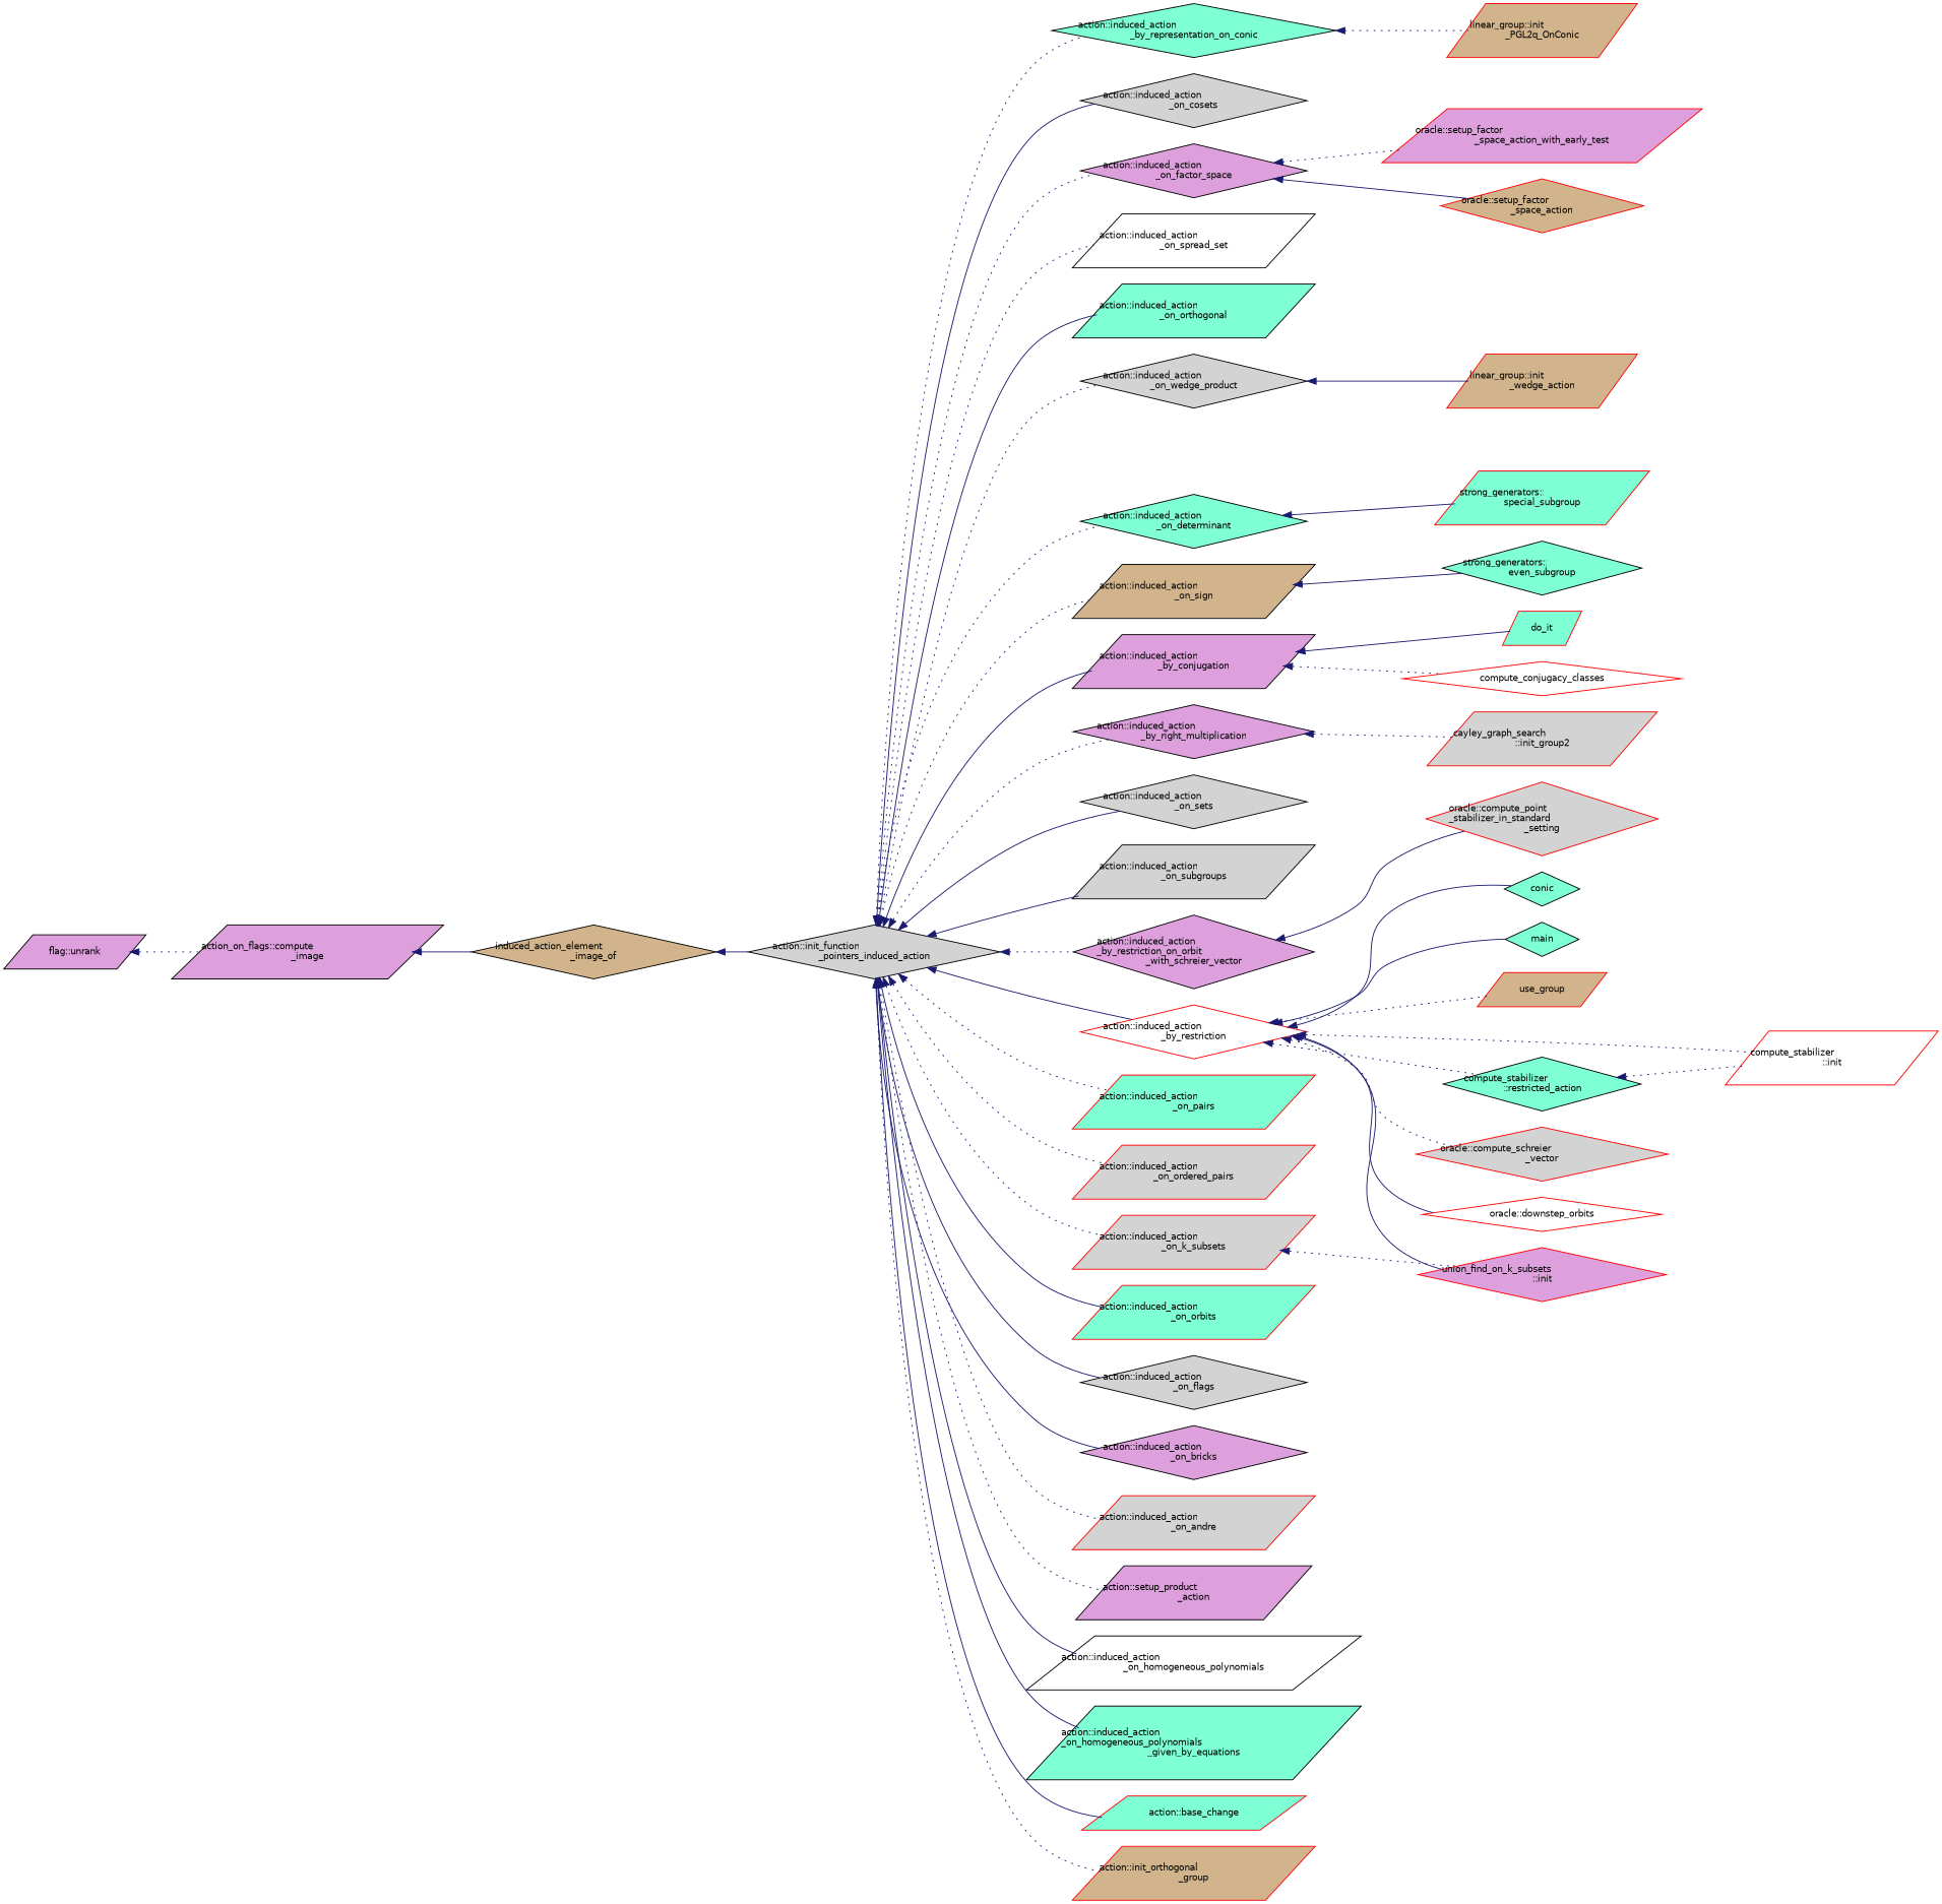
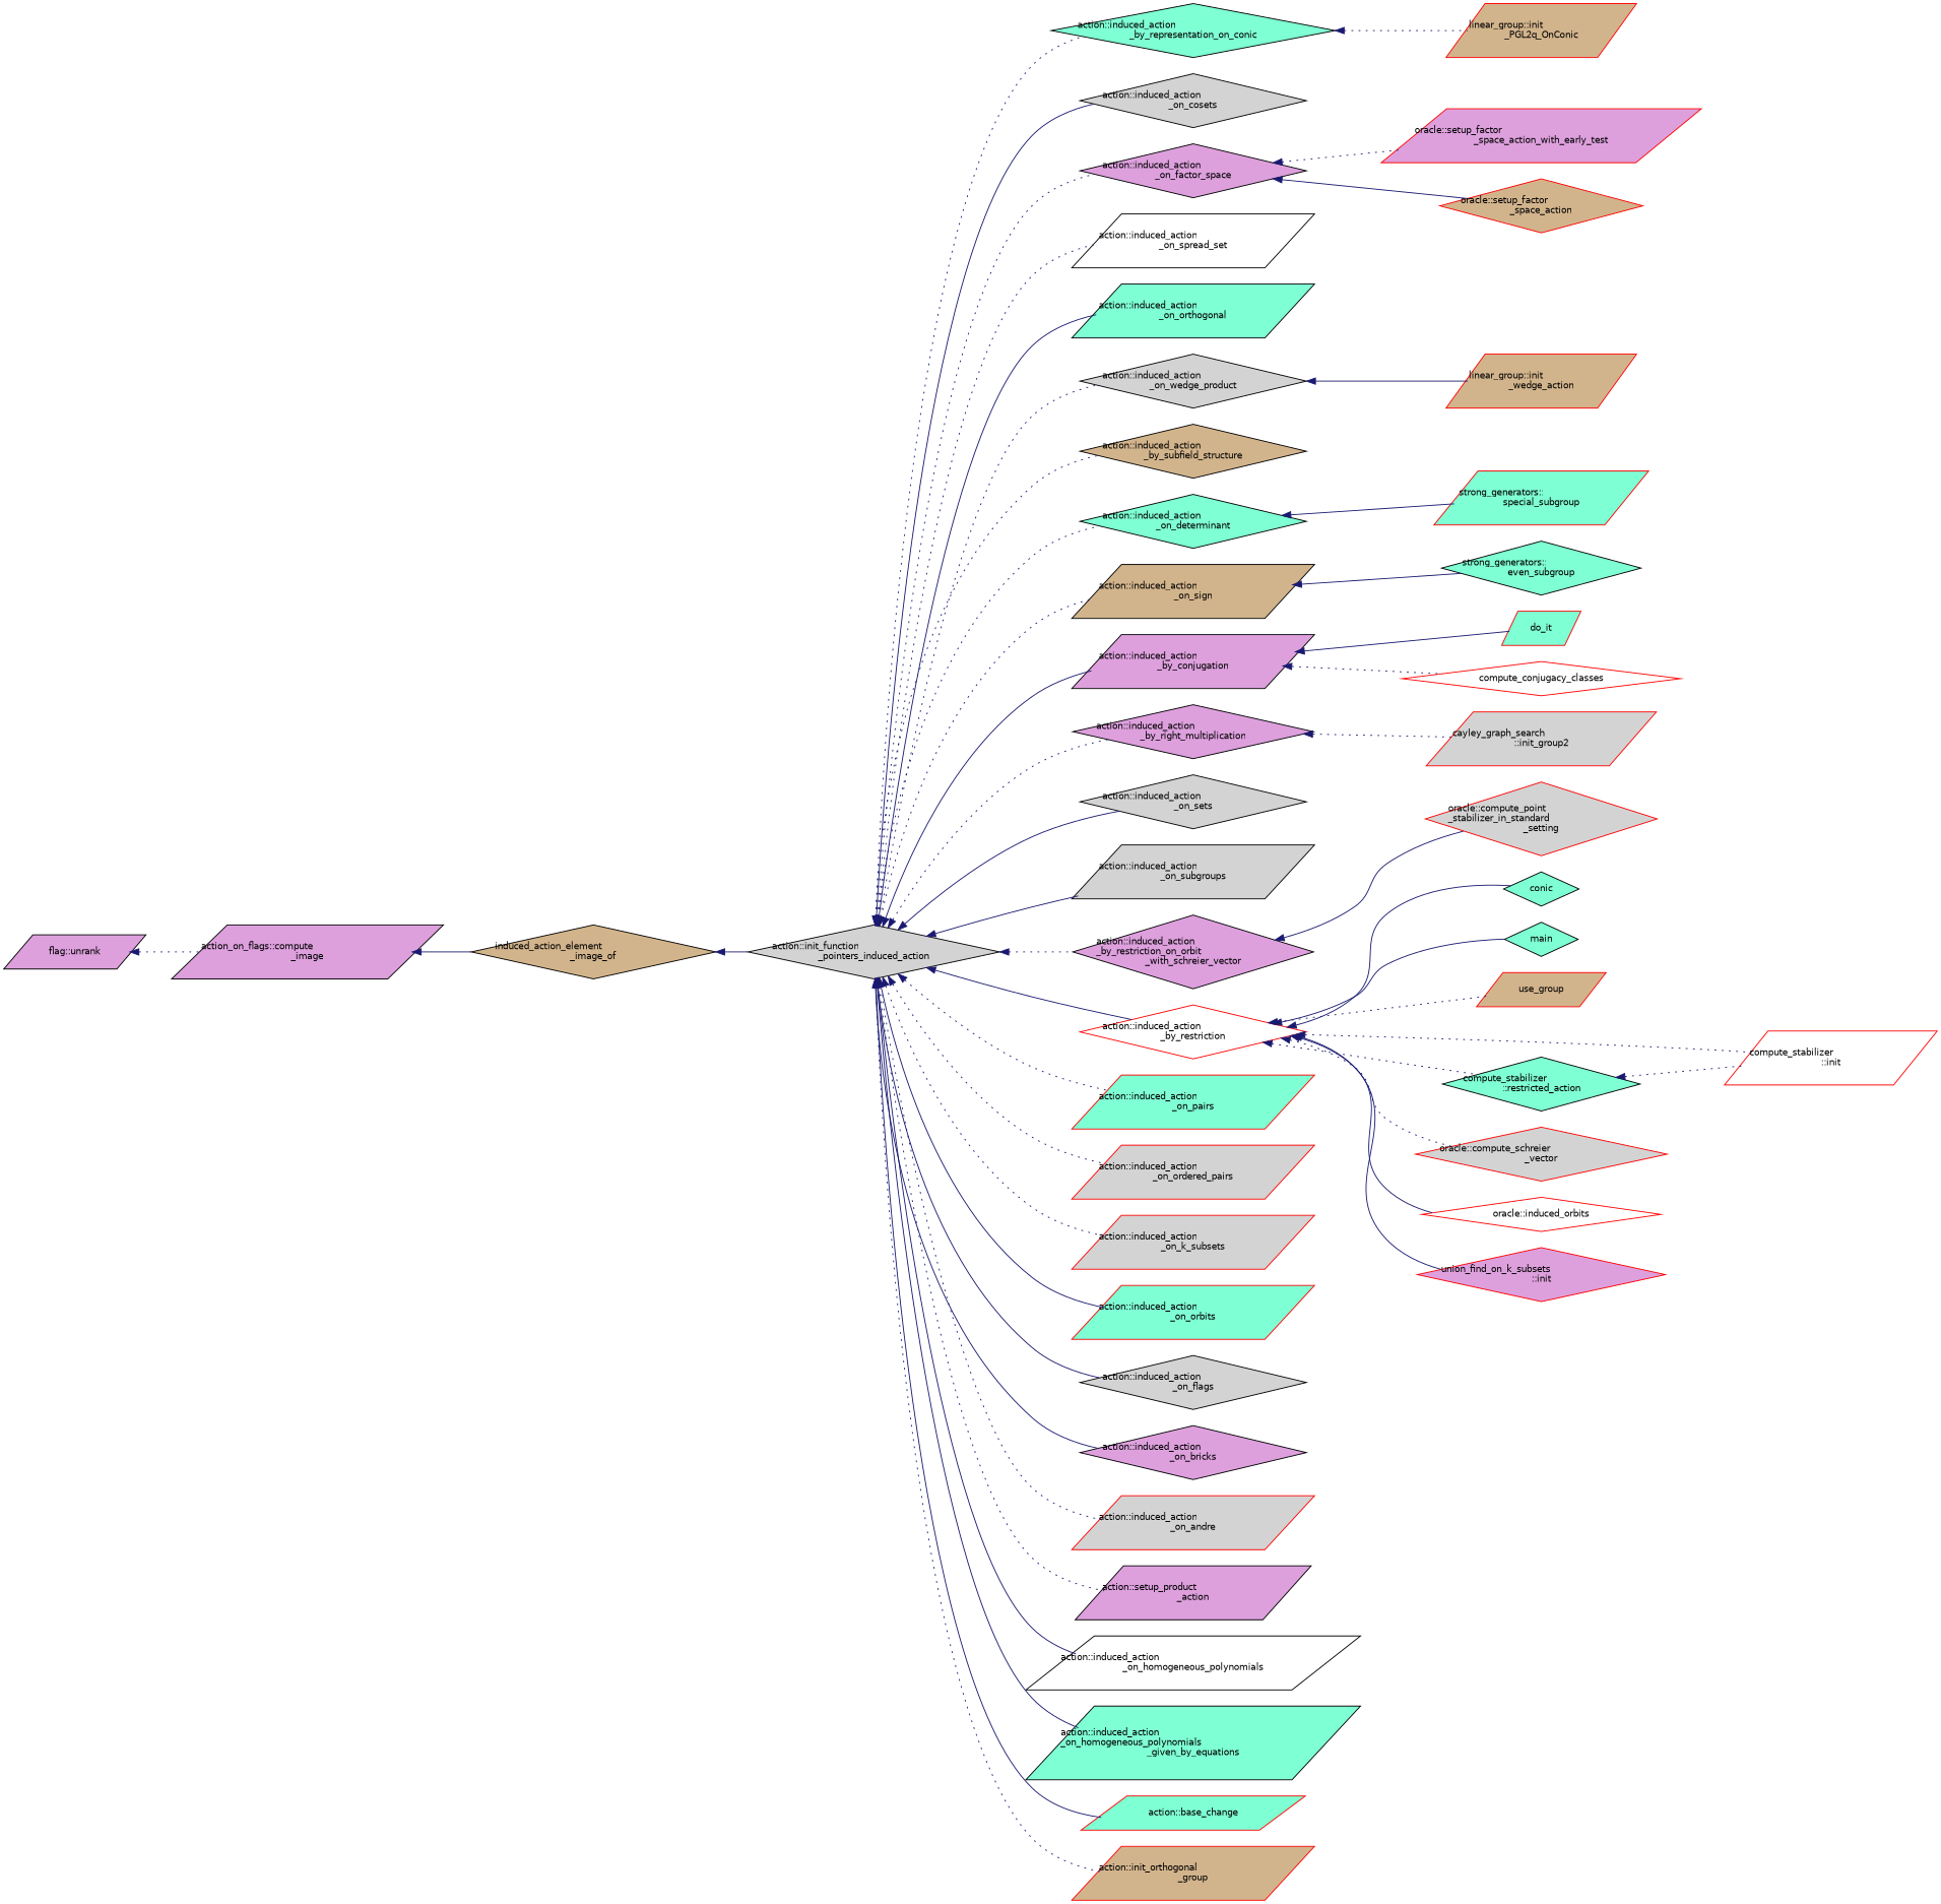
  digraph {
    rankdir=LR
    node [color=black fillcolor=aquamarine fontname=Helvetica fontsize=10 shape=parallelogram style=filled]
    edge [color=midnightblue dir=back fontname=Helvetica fontsize=10 labelfontname=Helvetica labelfontsize=10 style=dotted]
    n1 [fillcolor=plum fontcolor=black height=0.2 label="flag::unrank" width=0.4]
    n2 [fillcolor=plum height=0.2 label="action_on_flags::compute\l_image" width=0.4]
    n3 [fillcolor=tan height=0.2 label="induced_action_element\l_image_of" shape=diamond width=0.4]
    n4 [fillcolor=lightgrey height=0.2 label="action::init_function\l_pointers_induced_action" shape=diamond width=0.4]
    n5 [height=0.2 label="action::induced_action\l_by_representation_on_conic" shape=diamond width=0.4]
    n6 [fillcolor=lightgrey height=0.2 label="action::induced_action\l_on_cosets" shape=diamond width=0.4]
    n7 [fillcolor=plum height=0.2 label="action::induced_action\l_on_factor_space" shape=diamond width=0.4]
    n8 [fillcolor=white height=0.2 label="action::induced_action\l_on_spread_set" width=0.4]
    n9 [height=0.2 label="action::induced_action\l_on_orthogonal" width=0.4]
    n10 [fillcolor=lightgrey height=0.2 label="action::induced_action\l_on_wedge_product" shape=diamond width=0.4]
+   n11 [fillcolor=tan height=0.2 label="action::induced_action\l_by_subfield_structure" shape=diamond width=0.4]
    n12 [height=0.2 label="action::induced_action\l_on_determinant" shape=diamond width=0.4]
    n13 [fillcolor=tan height=0.2 label="action::induced_action\l_on_sign" width=0.4]
    n14 [fillcolor=plum height=0.2 label="action::induced_action\l_by_conjugation" width=0.4]
    n15 [fillcolor=plum height=0.2 label="action::induced_action\l_by_right_multiplication" shape=diamond width=0.4]
    n16 [fillcolor=lightgrey height=0.2 label="action::induced_action\l_on_sets" shape=diamond width=0.4]
    n17 [fillcolor=lightgrey height=0.2 label="action::induced_action\l_on_subgroups" width=0.4]
    n18 [fillcolor=plum height=0.2 label="action::induced_action\l_by_restriction_on_orbit\l_with_schreier_vector" shape=diamond width=0.4]
    n19 [color=red fillcolor=white height=0.2 label="action::induced_action\l_by_restriction" shape=diamond width=0.4]
    n20 [color=red height=0.2 label="action::induced_action\l_on_pairs" width=0.4]
    n21 [color=red fillcolor=lightgrey height=0.2 label="action::induced_action\l_on_ordered_pairs" width=0.4]
    n22 [color=red fillcolor=lightgrey height=0.2 label="action::induced_action\l_on_k_subsets" width=0.4]
    n23 [color=red height=0.2 label="action::induced_action\l_on_orbits" width=0.4]
    n24 [fillcolor=lightgrey height=0.2 label="action::induced_action\l_on_flags" shape=diamond width=0.4]
    n25 [fillcolor=plum height=0.2 label="action::induced_action\l_on_bricks" shape=diamond width=0.4]
    n26 [color=red fillcolor=lightgrey height=0.2 label="action::induced_action\l_on_andre" width=0.4]
    n27 [fillcolor=plum height=0.2 label="action::setup_product\l_action" width=0.4]
    n28 [fillcolor=white height=0.2 label="action::induced_action\l_on_homogeneous_polynomials" width=0.4]
    n29 [height=0.2 label="action::induced_action\l_on_homogeneous_polynomials\l_given_by_equations" width=0.4]
    n30 [color=red height=0.2 label="action::base_change" width=0.4]
    n31 [color=red fillcolor=tan height=0.2 label="action::init_orthogonal\l_group" width=0.4]
    n32 [color=red fillcolor=tan height=0.2 label="linear_group::init\l_PGL2q_OnConic" width=0.4]
    n33 [color=red fillcolor=plum height=0.2 label="oracle::setup_factor\l_space_action_with_early_test" width=0.4]
    n34 [color=red fillcolor=tan height=0.2 label="oracle::setup_factor\l_space_action" shape=diamond width=0.4]
    n35 [color=red fillcolor=tan height=0.2 label="linear_group::init\l_wedge_action" width=0.4]
    n36 [color=red height=0.2 label="strong_generators::\lspecial_subgroup" width=0.4]
    n37 [height=0.2 label="strong_generators::\leven_subgroup" shape=diamond width=0.4]
    n38 [color=red height=0.2 label=do_it width=0.4]
    n39 [color=red fillcolor=white height=0.2 label=compute_conjugacy_classes shape=diamond width=0.4]
    n40 [color=red fillcolor=lightgrey height=0.2 label="cayley_graph_search\l::init_group2" width=0.4]
    n41 [color=red fillcolor=lightgrey height=0.2 label="oracle::compute_point\l_stabilizer_in_standard\l_setting" shape=diamond width=0.4]
    n42 [height=0.2 label=conic shape=diamond width=0.4]
    n43 [height=0.2 label=main shape=diamond width=0.4]
    n44 [color=red fillcolor=tan height=0.2 label=use_group width=0.4]
    n45 [color=red fillcolor=plum height=0.2 label="union_find_on_k_subsets\l::init" shape=diamond width=0.4]
    n46 [color=red fillcolor=white height=0.2 label="compute_stabilizer\l::init" width=0.4]
    n47 [height=0.2 label="compute_stabilizer\l::restricted_action" shape=diamond width=0.4]
    n48 [color=red fillcolor=lightgrey height=0.2 label="oracle::compute_schreier\l_vector" shape=diamond width=0.4]
-   n49 [color=red fillcolor=white height=0.2 label="oracle::downstep_orbits" shape=diamond width=0.4]
+   n49 [color=red fillcolor=white height=0.2 label="oracle::induced_orbits" shape=diamond width=0.4]
    n1 -> n2
    n2 -> n3 [style=solid]
    n3 -> n4 [style=solid]
    n4 -> n5
    n4 -> n6 [style=solid]
    n4 -> n7
    n4 -> n8
    n4 -> n9 [style=solid]
    n4 -> n10
+   n4 -> n11
    n4 -> n12
    n4 -> n13
    n4 -> n14 [style=solid]
    n4 -> n15
    n4 -> n16 [style=solid]
    n4 -> n17 [style=solid]
    n4 -> n18
    n4 -> n19 [style=solid]
    n4 -> n20
    n4 -> n21
    n4 -> n22
    n4 -> n23 [style=solid]
    n4 -> n24 [style=solid]
    n4 -> n25 [style=solid]
    n4 -> n26
    n4 -> n27
    n4 -> n28 [style=solid]
    n4 -> n29 [style=solid]
    n4 -> n30 [style=solid]
    n4 -> n31
    n5 -> n32
    n7 -> n33
    n7 -> n34 [style=solid]
    n10 -> n35 [style=solid]
    n12 -> n36 [style=solid]
    n13 -> n37 [style=solid]
    n14 -> n38 [style=solid]
    n14 -> n39
    n15 -> n40
    n18 -> n41 [style=solid]
    n19 -> n42 [style=solid]
    n19 -> n43 [style=solid]
    n19 -> n44
    n19 -> n45 [style=solid]
    n19 -> n46
    n19 -> n47
    n19 -> n48
    n19 -> n49 [style=solid]
-   n22 -> n45
    n47 -> n46
  }
